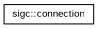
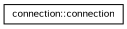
  digraph {
    rankdir=TB
    fontname="Liberation Sans"
-   n1 [color=black fillcolor=white fontname="Liberation Sans" fontsize=10 height=0.2 label="sigc::connection" shape=record style=filled width=0.4]
+   n1 [color=black fillcolor=white fontname="Liberation Sans" fontsize=10 height=0.2 label="connection::connection" shape=record style=filled width=0.4]
  }
